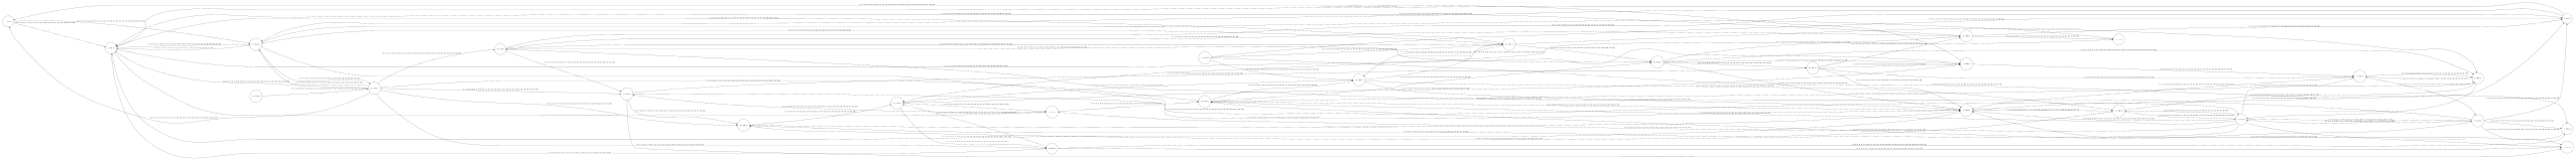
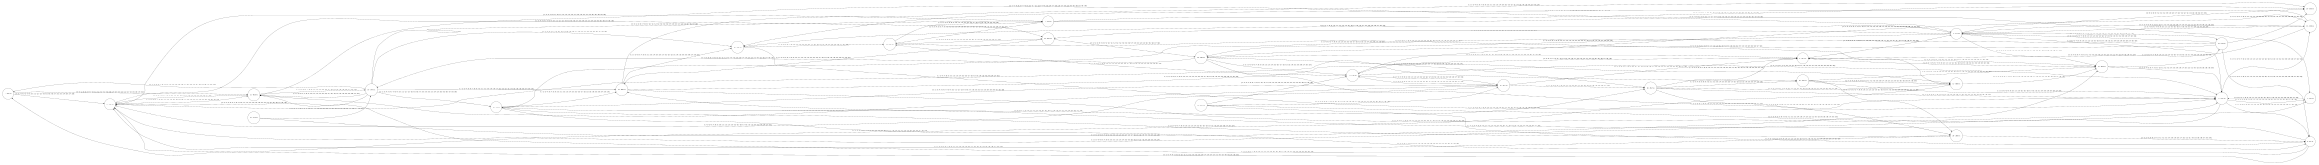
  digraph {
    fontname=Nunito
    rankdir=LR
    splines=true
    node [fontname=Nunito shape=circle]
    edge [fontname=Nunito]
    n1 [label="1 - 231 ms"]
    n2 [label="3 - 792 ms"]
    n3 [label="21 - 853 ms"]
    n4 [label="22 - 876 ms"]
    n5 [label="8 - 298 ms"]
    n6 [label="11 - 858 ms"]
    n7 [label="2 - 171 ms"]
-   n8 [label="7 - 719 ms"]
    n9 [label="14 - 974 ms"]
    n10 [label="25 - 484 ms"]
    n11 [label="15 - 560 ms"]
    n12 [label="19 - 365 ms"]
    n13 [label="29 - 447 ms"]
    n14 [label="4 - 250 ms"]
    n15 [label="27 - 500 ms"]
    n16 [label="18 - 233 ms"]
    n17 [label="17 - 881 ms"]
    n18 [label="10 - 973 ms"]
    n19 [label="12 - 298 ms"]
    n20 [label="24 - 74 ms"]
    n21 [label="5 - 94 ms"]
    n22 [label="28 - 357 ms"]
    n23 [label="9 - 681 ms"]
    n24 [label="13 - 120 ms"]
    n25 [label="20 - 972 ms"]
    n26 [label="26 - 288 ms"]
    n27 [label="30 - 467 ms"]
    n28 [label="16 - 835 ms"]
    n29 [label="27 - 217 ms"]
    n1 -> n2 [label="['2', '3', '4', '5', '6', '7', '8', '10', '11', '12', '13', '14', '15', '16', '18', '17', '22', '21', '24', '28', '27', '29']"]
    n1 -> n3 [label="['2', '3', '4', '5', '6', '8', '9', '10', '11', '12', '13', '14', '15', '18', '17', '20', '19', '22', '21', '24', '23', '26', '25', '27', '29']"]
    n2 -> n3 [label="['1', '2', '4', '5', '6', '7', '9', '10', '11', '12', '13', '14', '15', '16', '18', '17', '20', '19', '22', '21', '24', '23', '26', '25', '28', '30', '29']"]
    n2 -> n4 [label="['1', '2', '4', '5', '6', '7', '8', '9', '10', '11', '12', '13', '14', '15', '16', '18', '17', '20', '19', '22', '21', '24', '23', '26', '25', '28', '27', '30', '29']"]
-   n2 -> n5 [label="['1', '2', '4', '5', '6', '9', '10', '11', '12', '13', '14', '15', '17', '20', '19', '22', '21', '24', '26', '25', '28', '30', '29']"]
+   n5 -> n2 [label="['1', '2', '4', '5', '6', '9', '10', '11', '12', '13', '14', '15', '17', '20', '19', '22', '21', '24', '26', '25', '28', '30', '29']"]
    n2 -> n6 [label="['1', '2', '4', '7', '8', '9', '11', '12', '13', '14', '16', '18', '17', '20', '19', '22', '24', '23', '26', '25', '28', '27', '30']"]
    n3 -> n2 [label="['1', '3', '4', '5', '6', '7', '8', '9', '10', '11', '13', '14', '15', '17', '20', '19', '24', '23', '26', '28', '27', '30']"]
    n3 -> n7 [label="['1', '2', '3', '4', '5', '6', '7', '8', '9', '10', '11', '12', '13', '14', '15', '16', '18', '17', '20', '19', '22', '24', '23', '26', '25', '28', '27', '30', '29']"]
-   n3 -> n8 [label="['1', '2', '3', '4', '5', '6', '7', '8', '9', '10', '11', '12', '13', '14', '15', '16', '18', '17', '20', '19', '22', '23', '26', '25', '28', '27', '30', '29']"]
    n3 -> n9 [label="['1', '2', '4', '5', '6', '7', '8', '9', '11', '12', '13', '15', '18', '17', '20', '19', '22', '26', '25', '28', '27', '30', '29']"]
    n4 -> n10 [label="['1', '2', '3', '4', '5', '6', '8', '9', '10', '11', '12', '13', '14', '15', '16', '18', '17', '20', '19', '24', '23', '26', '25', '28', '27', '30']"]
    n4 -> n11 [label="['1', '2', '3', '4', '5', '6', '7', '8', '9', '10', '11', '12', '13', '14', '15', '16', '18', '17', '20', '19', '24', '23', '26', '25', '28', '27', '30', '29']"]
    n5 -> n12 [label="['1', '2', '3', '4', '6', '7', '10', '11', '12', '13', '15', '16', '18', '17', '20', '22', '21', '24', '26', '25', '28', '27', '30', '29']"]
    n5 -> n13 [label="['1', '2', '3', '4', '5', '6', '7', '9', '10', '11', '12', '13', '14', '15', '16', '18', '17', '20', '19', '22', '21', '24', '23', '26', '25', '28', '27', '30', '29']"]
    n5 -> n14 [label="['2', '3', '4', '5', '6', '7', '9', '10', '11', '12', '13', '14', '15', '16', '18', '17', '20', '19', '22', '21', '24', '23', '26', '25', '27', '30', '29']"]
    n6 -> n1 [label="['1', '2', '3', '4', '5', '6', '7', '8', '9', '10', '12', '13', '14', '15', '16', '17', '20', '19', '22', '21', '24', '23', '26', '25', '28', '27', '30', '29']"]
    n6 -> n15 [label="['1', '2', '3', '4', '5', '6', '7', '8', '9', '10', '12', '13', '14', '15', '16', '18', '17', '19', '22', '21', '23', '26', '25', '28', '27', '30', '29']"]
    n7 -> n4 [label="['1', '3', '4', '5', '6', '9', '10', '12', '13', '14', '15', '16', '18', '17', '20', '19', '22', '21', '24', '23', '26', '25', '28', '30']"]
    n7 -> n10 [label="['1', '3', '4', '5', '6', '7', '8', '9', '10', '11', '12', '13', '14', '15', '16', '18', '17', '20', '19', '22', '21', '24', '23', '28', '30', '29']"]
    n7 -> n12 [label="['4', '5', '6', '8', '9', '12', '13', '14', '15', '16', '18', '17', '20', '19', '22', '21', '24', '23', '26', '28', '27', '30']"]
    n7 -> n15 [label="['1', '3', '4', '5', '6', '8', '10', '11', '12', '13', '14', '15', '16', '17', '19', '22', '21', '24', '23', '26', '25', '28', '27', '30']"]
    n7 -> n16 [label="['4', '5', '6', '7', '8', '9', '10', '11', '12', '13', '14', '15', '18', '17', '20', '22', '21', '24', '26', '25', '28', '27', '30', '29']"]
    n7 -> n17 [label="['1', '3', '5', '6', '7', '8', '9', '10', '11', '12', '13', '14', '15', '16', '17', '20', '22', '21', '24', '23', '26', '25', '28', '27', '30', '29']"]
    n7 -> n18 [label="['1', '3', '4', '5', '6', '7', '8', '9', '10', '11', '12', '13', '16', '18', '17', '19', '22', '24', '23', '26', '25', '28', '27', '30']"]
    n7 -> n19 [label="['1', '3', '4', '5', '6', '7', '8', '9', '10', '11', '12', '14', '15', '16', '17', '20', '19', '22', '21', '24', '23', '25', '28', '29']"]
-   n8 -> n13 [label="['1', '2', '3', '4', '5', '6', '8', '9', '10', '11', '12', '13', '15', '18', '17', '20', '19', '22', '21', '24', '26', '25', '28', '27', '30', '29']"]
    n9 -> n1 [label="['1', '2', '3', '4', '6', '7', '8', '9', '11', '12', '13', '15', '16', '18', '17', '20', '19', '22', '21', '24', '23', '26', '27', '30', '29']"]
    n9 -> n2 [label="['1', '2', '3', '4', '5', '6', '7', '8', '9', '10', '11', '12', '13', '15', '16', '18', '19', '22', '21', '23', '25', '28', '27', '30', '29']"]
    n9 -> n3 [label="['1', '2', '4', '5', '6', '7', '8', '9', '10', '11', '12', '13', '16', '18', '17', '20', '19', '21', '24', '23', '26', '25', '28', '27', '29']"]
    n9 -> n5 [label="['1', '2', '3', '4', '6', '7', '8', '9', '10', '11', '12', '13', '15', '16', '18', '17', '20', '19', '21', '24', '23', '26', '25', '30', '29']"]
    n9 -> n11 [label="['1', '2', '3', '4', '5', '6', '7', '8', '9', '10', '11', '12', '13', '16', '18', '17', '20', '19', '22', '21', '24', '23', '26', '25', '28', '27', '30', '29']"]
    n9 -> n16 [label="['1', '2', '3', '4', '6', '7', '8', '10', '12', '13', '15', '16', '18', '17', '19', '22', '21', '24', '23', '26', '25', '27', '30', '29']"]
    n9 -> n20 [label="['1', '2', '3', '4', '5', '6', '7', '8', '9', '10', '11', '12', '13', '15', '16', '18', '17', '20', '19', '22', '21', '24', '23', '26', '25', '28', '27', '30', '29']"]
-   n9 -> n10 [label="['1', '2', '4', '5', '6', '7', '8', '9', '10', '11', '12', '13', '14', '15', '16', '18', '17', '20', '19', '22', '21', '24', '23', '26', '27', '30', '29']"]
+   n10 -> n9 [label="['1', '2', '4', '5', '6', '7', '8', '9', '10', '11', '12', '13', '14', '15', '16', '18', '17', '20', '19', '22', '21', '24', '23', '26', '27', '30', '29']"]
    n10 -> n17 [label="['1', '2', '4', '5', '6', '7', '8', '9', '10', '11', '12', '13', '14', '15', '16', '18', '17', '20', '19', '22', '21', '24', '23', '26', '28', '27', '30']"]
    n10 -> n22 [label="['1', '2', '3', '4', '5', '6', '7', '8', '9', '11', '12', '13', '14', '15', '18', '17', '20', '19', '21', '24', '23', '26', '28', '27', '30', '29']"]
    n10 -> n23 [label="['1', '2', '3', '4', '5', '6', '7', '8', '9', '10', '11', '12', '13', '14', '15', '16', '18', '17', '20', '19', '22', '21', '24', '23', '26', '27', '30', '29']"]
    n10 -> n24 [label="['1', '2', '3', '4', '5', '6', '7', '8', '9', '10', '12', '13', '14', '16', '18', '17', '20', '19', '22', '24', '23', '26', '28', '27', '30', '29']"]
    n11 -> n12 [label="['1', '2', '3', '4', '5', '6', '7', '8', '9', '10', '11', '12', '13', '14', '18', '20', '19', '22', '21', '24', '23', '26', '25', '28', '27', '30', '29']"]
    n11 -> n16 [label="['1', '2', '3', '5', '6', '7', '8', '9', '11', '13', '14', '16', '18', '17', '20', '19', '22', '21', '24', '23', '26', '25', '28', '27', '30', '29']"]
    n11 -> n17 [label="['1', '2', '3', '4', '6', '7', '8', '9', '10', '11', '12', '13', '14', '16', '18', '17', '20', '22', '21', '24', '23', '26', '25', '28', '27', '30', '29']"]
    n11 -> n25 [label="['1', '2', '3', '4', '5', '6', '7', '8', '9', '10', '11', '12', '13', '14', '16', '18', '17', '20', '19', '22', '24', '23', '26', '25', '28', '27', '30', '29']"]
    n13 -> n4 [label="['2', '3', '4', '5', '6', '8', '9', '10', '11', '12', '13', '14', '15', '16', '18', '17', '20', '19', '22', '24', '23', '26', '27', '30']"]
    n13 -> n5 [label="['1', '2', '3', '4', '5', '6', '8', '9', '10', '12', '13', '15', '16', '18', '17', '20', '19', '22', '24', '23', '26', '25', '28']"]
    n13 -> n6 [label="['2', '3', '4', '5', '6', '7', '8', '9', '10', '11', '12', '13', '14', '15', '16', '18', '20', '19', '21', '24', '23', '26', '25', '27', '30']"]
    n14 -> n17 [label="['2', '3', '5', '6', '7', '8', '9', '10', '11', '13', '14', '15', '16', '18', '17', '20', '19', '22', '24', '26', '25', '28', '27', '29']"]
    n15 -> n17 [label="['1', '2', '3', '4', '5', '6', '7', '8', '9', '10', '11', '12', '13', '14', '15', '16', '18', '17', '20', '22', '21', '24', '23', '26', '25', '28', '30', '29']"]
    n15 -> n18 [label="['1', '3', '4', '5', '6', '7', '8', '9', '10', '12', '13', '14', '15', '18', '17', '20', '19', '22', '21', '24', '23', '26', '25', '28', '30', '29']"]
    n15 -> n23 [label="['1', '2', '3', '4', '5', '6', '7', '8', '9', '10', '11', '12', '13', '15', '16', '18', '17', '20', '19', '21', '24', '26', '25', '30', '29']"]
    n16 -> n13 [label="['2', '3', '4', '5', '6', '7', '8', '10', '12', '13', '14', '15', '16', '17', '20', '19', '22', '21', '24', '23', '26', '25', '28', '27', '30', '29']"]
    n16 -> n17 [label="['1', '2', '3', '4', '5', '6', '7', '8', '9', '10', '12', '13', '14', '15', '16', '17', '20', '19', '22', '21', '24', '23', '26', '28', '27', '30', '29']"]
    n17 -> n2 [label="['1', '2', '3', '4', '5', '6', '7', '8', '9', '10', '11', '12', '13', '14', '15', '16', '18', '20', '19', '21', '23', '25', '28', '27', '30', '29']"]
-   n18 -> n14 [label="['1', '2', '3', '4', '5', '8', '9', '10', '11', '13', '14', '15', '16', '18', '20', '19', '21', '23', '25', '28', '27', '30', '29']"]
+   n17 -> n14 [label="['1', '2', '3', '4', '5', '8', '9', '10', '11', '13', '14', '15', '16', '18', '20', '19', '21', '23', '25', '28', '27', '30', '29']"]
    n17 -> n19 [label="['1', '2', '3', '4', '5', '7', '8', '9', '10', '12', '13', '14', '15', '16', '18', '20', '19', '22', '21', '24', '23', '26', '25', '28', '27', '30', '29']"]
    n17 -> n21 [label="['1', '2', '3', '5', '6', '9', '10', '12', '13', '14', '15', '16', '18', '19', '22', '24', '23', '26', '25', '28', '27', '30', '29']"]
    n18 -> n7 [label="['1', '2', '3', '4', '5', '6', '7', '8', '9', '11', '12', '14', '15', '16', '18', '17', '20', '19', '22', '21', '24', '26', '28', '27', '30', '29']"]
    n18 -> n10 [label="['1', '2', '3', '4', '5', '6', '7', '8', '9', '11', '13', '14', '15', '16', '18', '17', '20', '19', '22', '21', '24', '23', '26', '25', '28', '27', '29']"]
    n18 -> n12 [label="['1', '2', '3', '4', '6', '7', '8', '9', '11', '12', '13', '14', '15', '16', '18', '17', '20', '19', '22', '21', '23', '26', '25', '28', '27', '30', '29']"]
    n18 -> n20 [label="['1', '2', '4', '5', '6', '7', '8', '9', '12', '13', '15', '16', '18', '17', '20', '19', '22', '21', '24', '23', '26', '27', '30', '29']"]
    n18 -> n21 [label="['1', '2', '3', '4', '6', '7', '8', '9', '11', '12', '13', '14', '15', '16', '18', '17', '19', '22', '21', '24', '23', '26', '25', '28', '27', '30', '29']"]
    n19 -> n7 [label="['1', '2', '3', '4', '5', '6', '7', '8', '9', '10', '11', '13', '14', '15', '16', '18', '17', '20', '19', '22', '21', '23', '26', '25', '28', '27', '30', '29']"]
    n19 -> n16 [label="['1', '2', '5', '6', '7', '8', '9', '10', '11', '13', '14', '16', '18', '17', '19', '22', '21', '24', '23', '26', '28', '27', '30', '29']"]
    n19 -> n23 [label="['1', '3', '4', '5', '6', '7', '8', '10', '11', '13', '14', '15', '16', '17', '20', '19', '22', '21', '24', '23', '26', '25', '28', '27', '29']"]
    n20 -> n11 [label="['1', '2', '3', '4', '5', '7', '8', '9', '10', '11', '12', '13', '14', '15', '16', '18', '17', '20', '22', '23', '26', '25', '28', '27', '30', '29']"]
    n20 -> n21 [label="['1', '2', '3', '6', '7', '8', '9', '10', '11', '13', '14', '15', '16', '18', '20', '19', '22', '21', '23', '25', '27', '30', '29']"]
    n20 -> n22 [label="['3', '4', '5', '6', '7', '9', '10', '11', '12', '13', '14', '15', '16', '18', '17', '20', '19', '22', '21', '23', '26', '25', '28', '27', '29']"]
    n20 -> n26 [label="['1', '2', '3', '5', '6', '7', '8', '9', '10', '12', '13', '14', '15', '16', '18', '19', '22', '21', '23', '26', '25', '28', '27', '30', '29']"]
    n20 -> n27 [label="['1', '2', '3', '4', '5', '6', '7', '8', '9', '10', '11', '12', '13', '14', '16', '17', '20', '19', '22', '21', '23', '26', '25', '28', '27', '30', '29']"]
    n21 -> n2 [label="['1', '2', '3', '4', '6', '7', '8', '9', '10', '11', '12', '13', '14', '15', '16', '18', '17', '20', '19', '22', '21', '24', '23', '26', '25', '27', '30', '29']"]
    n21 -> n3 [label="['1', '2', '3', '4', '6', '7', '8', '9', '10', '11', '12', '13', '14', '15', '16', '18', '17', '19', '22', '21', '24', '23', '26', '25', '28', '30', '29']"]
+   n21 -> n11 [label="['1', '2', '3', '4', '6', '8', '9', '10', '11', '12', '13', '14', '15', '16', '18', '17', '20', '19', '22', '21', '24', '23', '26', '25', '28', '27', '30']"]
    n22 -> n6 [label="['1', '2', '3', '4', '5', '6', '7', '8', '9', '10', '11', '12', '13', '14', '15', '16', '18', '19', '22', '21', '24', '23', '26', '25', '27', '29']"]
    n22 -> n17 [label="['1', '2', '3', '4', '5', '6', '7', '8', '9', '10', '11', '13', '14', '16', '18', '17', '20', '19', '22', '21', '24', '23', '26', '25', '30', '29']"]
    n22 -> n23 [label="['1', '2', '3', '4', '5', '6', '7', '8', '9', '10', '11', '12', '13', '14', '15', '16', '18', '17', '20', '19', '22', '21', '24', '23', '26', '25', '27', '30']"]
    n22 -> n25 [label="['1', '2', '3', '4', '5', '6', '8', '9', '10', '11', '12', '13', '14', '15', '16', '18', '17', '20', '19', '22', '21', '24', '26', '25', '27', '30', '29']"]
    n22 -> n26 [label="['1', '2', '3', '4', '5', '8', '9', '10', '11', '12', '13', '14', '15', '16', '18', '17', '20', '19', '22', '21', '24', '23', '26', '25', '27', '30', '29']"]
    n23 -> n7 [label="['1', '2', '3', '4', '5', '6', '7', '8', '10', '11', '12', '13', '14', '15', '16', '18', '17', '20', '19', '22', '21', '24', '23', '25', '28', '27', '30', '29']"]
    n23 -> n15 [label="['1', '2', '3', '4', '5', '6', '7', '8', '10', '11', '12', '13', '14', '15', '17', '20', '19', '22', '23', '26', '25', '27', '30', '29']"]
+   n23 -> n24 [label="['2', '3', '5', '6', '7', '8', '11', '12', '13', '14', '15', '18', '17', '20', '19', '22', '21', '24', '23', '26', '25', '28', '27', '30', '29']"]
    n24 -> n13 [label="['1', '2', '4', '5', '6', '7', '8', '9', '10', '11', '12', '14', '15', '16', '18', '17', '20', '19', '22', '21', '24', '23', '26', '25', '28', '30', '29']"]
    n24 -> n17 [label="['1', '2', '3', '4', '6', '7', '9', '10', '12', '14', '16', '18', '17', '20', '19', '22', '21', '24', '23', '26', '25', '28', '30', '29']"]
    n24 -> n19 [label="['1', '2', '3', '4', '5', '6', '7', '8', '9', '10', '11', '12', '14', '15', '16', '18', '17', '20', '19', '22', '21', '24', '23', '26', '25', '28', '27', '30', '29']"]
    n24 -> n27 [label="['1', '2', '3', '4', '5', '8', '9', '10', '11', '12', '14', '15', '16', '18', '17', '20', '19', '22', '21', '24', '23', '26', '28', '27', '30', '29']"]
    n25 -> n6 [label="['1', '2', '3', '4', '5', '6', '7', '8', '9', '10', '11', '12', '15', '16', '18', '17', '19', '22', '21', '24', '23', '26', '25', '28', '27', '30', '29']"]
    n25 -> n15 [label="['1', '3', '4', '5', '6', '7', '8', '9', '10', '12', '13', '14', '15', '16', '18', '17', '19', '21', '24', '23', '26', '25', '28', '27', '30', '29']"]
    n25 -> n17 [label="['1', '2', '3', '5', '6', '8', '9', '10', '11', '14', '15', '16', '18', '17', '19', '22', '21', '24', '23', '26', '25', '28', '27', '30']"]
    n25 -> n26 [label="['1', '2', '3', '4', '5', '6', '7', '8', '9', '10', '11', '12', '13', '14', '15', '16', '18', '17', '19', '22', '21', '24', '23', '26', '25', '28', '27', '29']"]
    n26 -> n2 [label="['1', '2', '3', '4', '5', '6', '7', '8', '9', '11', '12', '14', '15', '16', '18', '17', '20', '19', '21', '24', '23', '25', '28', '27', '30', '29']"]
-   n26 -> n8 [label="['1', '2', '3', '4', '5', '6', '7', '8', '9', '10', '12', '13', '14', '15', '16', '18', '17', '19', '22', '21', '24', '23', '25', '28', '27', '30', '29']"]
    n26 -> n21 [label="['1', '2', '3', '4', '6', '8', '9', '10', '11', '12', '13', '14', '15', '16', '18', '17', '20', '22', '21', '24', '23', '25', '28', '27', '30', '29']"]
    n27 -> n2 [label="['1', '4', '5', '6', '7', '8', '9', '10', '11', '12', '13', '14', '15', '16', '18', '17', '19', '22', '21', '24', '23', '26', '28', '27', '29']"]
    n27 -> n3 [label="['1', '2', '3', '4', '7', '8', '9', '11', '12', '13', '14', '15', '16', '18', '20', '19', '21', '24', '23', '26', '25', '28', '29']"]
    n27 -> n22 [label="['1', '2', '3', '4', '5', '6', '7', '8', '10', '11', '12', '15', '16', '17', '20', '19', '22', '21', '24', '23', '25', '28', '27', '29']"]
    n27 -> n23 [label="['1', '2', '3', '5', '6', '7', '8', '9', '10', '11', '12', '13', '15', '16', '18', '17', '20', '19', '22', '21', '24', '23', '26', '25', '28', '27', '29']"]
    n27 -> n24 [label="['2', '3', '4', '5', '6', '8', '9', '10', '11', '12', '13', '14', '16', '18', '17', '20', '19', '22', '21', '24', '23', '26', '25', '28', '27', '29']"]
    n28 -> n14 [label="['1', '2', '3', '4', '6', '7', '8', '9', '10', '11', '12', '13', '14', '18', '17', '19', '22', '21', '24', '23', '26', '25', '28', '27', '30', '29']"]
    n28 -> n21 [label="['1', '2', '3', '4', '5', '6', '7', '8', '9', '10', '11', '12', '13', '14', '15', '18', '17', '20', '19', '22', '21', '24', '26', '25', '28', '27', '30', '29']"]
    n28 -> n24 [label="['1', '2', '3', '4', '5', '6', '7', '8', '9', '10', '11', '12', '13', '14', '15', '18', '17', '20', '19', '22', '21', '24', '23', '28', '27', '30', '29']"]
    n28 -> n27 [label="['1', '2', '3', '4', '5', '6', '7', '8', '9', '10', '11', '12', '13', '14', '15', '18', '17', '20', '19', '22', '21', '24', '23', '26', '25', '27', '30', '29']"]
    n29 -> n9 [label="['1', '2', '3', '4', '5', '6', '7', '8', '9', '10', '11', '13', '14', '15', '16', '18', '17', '20', '19', '22', '21', '24', '26', '25', '28', '27', '30', '29']"]
+   n29 -> n15 [label="['1', '2', '3', '4', '5', '6', '7', '8', '9', '10', '12', '13', '14', '15', '16', '18', '17', '20', '21', '24', '26', '25', '28', '27', '30', '29']"]
  }
